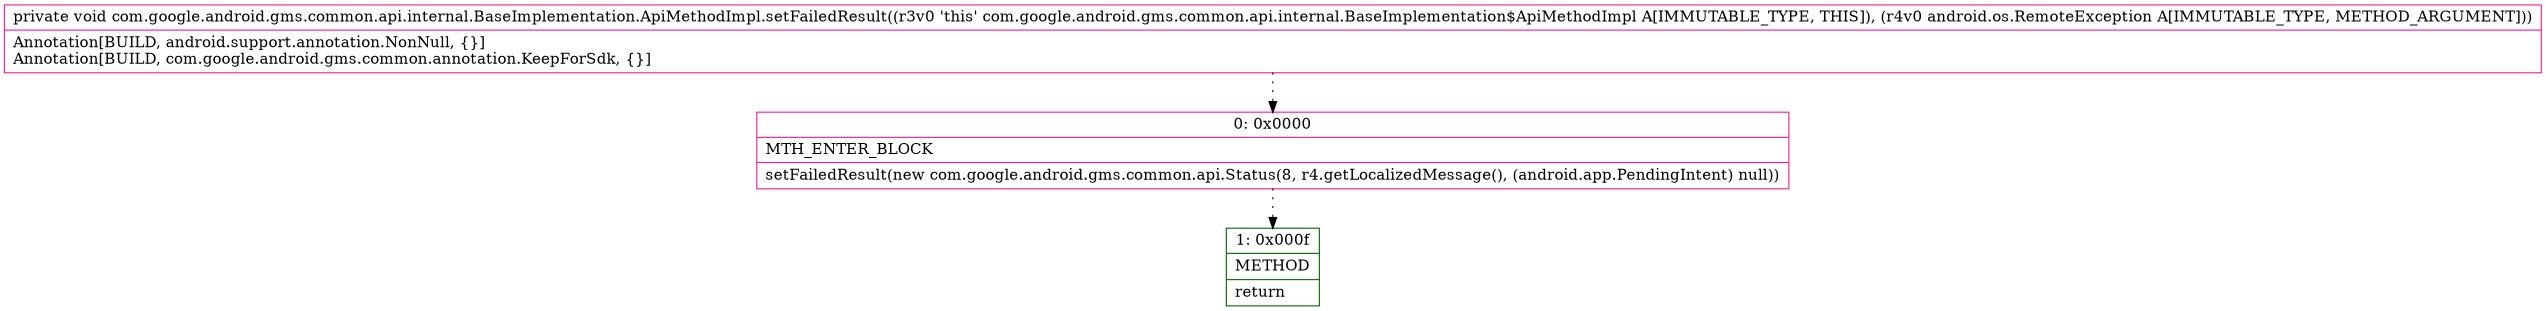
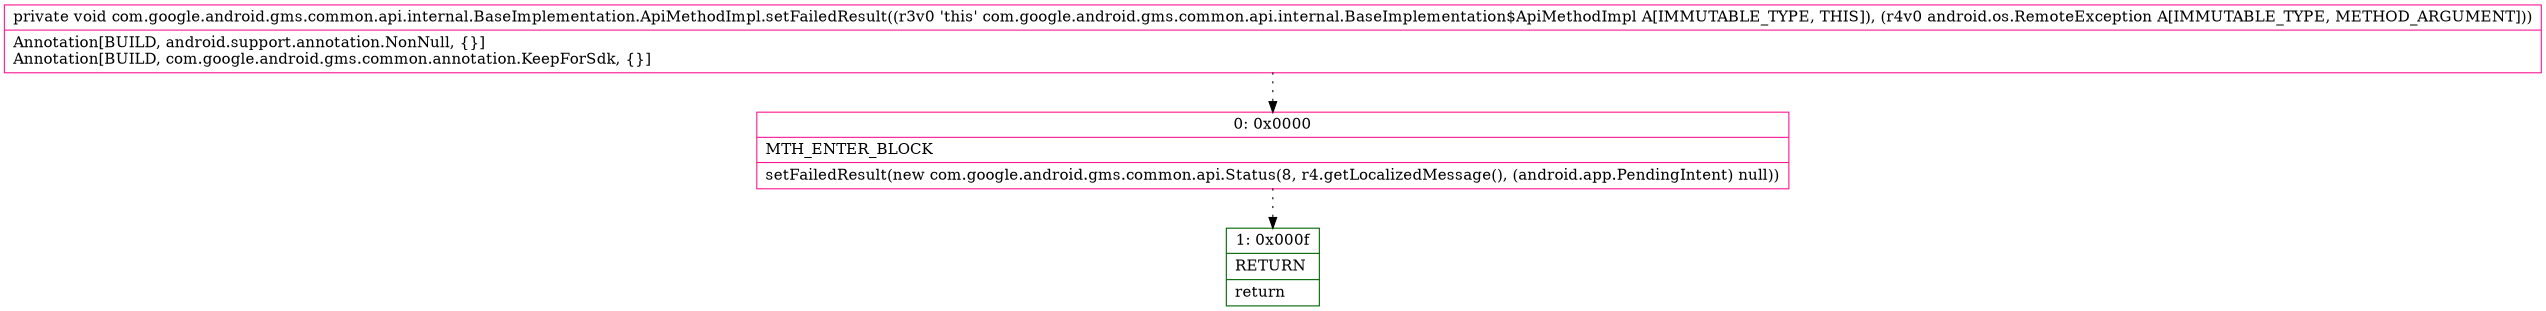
  digraph {
    node [shape=record color=deeppink]
    edge [style=dotted]
    n1 [label="{0\:\ 0x0000|MTH_ENTER_BLOCK\l|setFailedResult(new com.google.android.gms.common.api.Status(8, r4.getLocalizedMessage(), (android.app.PendingIntent) null))\l}"]
-   n2 [label="{1\:\ 0x000f|METHOD\l|return\l}" color=darkgreen]
+   n2 [label="{1\:\ 0x000f|RETURN\l|return\l}" color=darkgreen]
    n3 [label="{private void com.google.android.gms.common.api.internal.BaseImplementation.ApiMethodImpl.setFailedResult((r3v0 'this' com.google.android.gms.common.api.internal.BaseImplementation$ApiMethodImpl A[IMMUTABLE_TYPE, THIS]), (r4v0 android.os.RemoteException A[IMMUTABLE_TYPE, METHOD_ARGUMENT]))  | Annotation[BUILD, android.support.annotation.NonNull, \{\}]\lAnnotation[BUILD, com.google.android.gms.common.annotation.KeepForSdk, \{\}]\l}"]
    n1 -> n2
    n3 -> n1
  }
